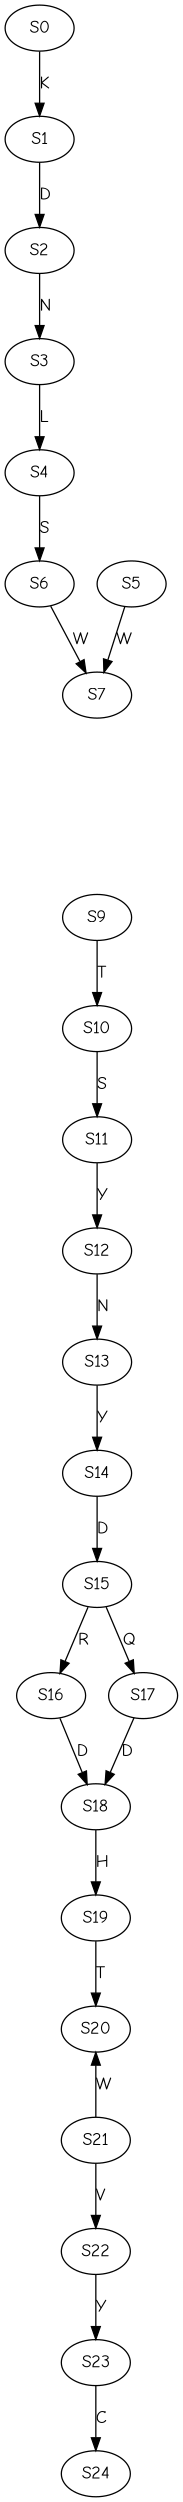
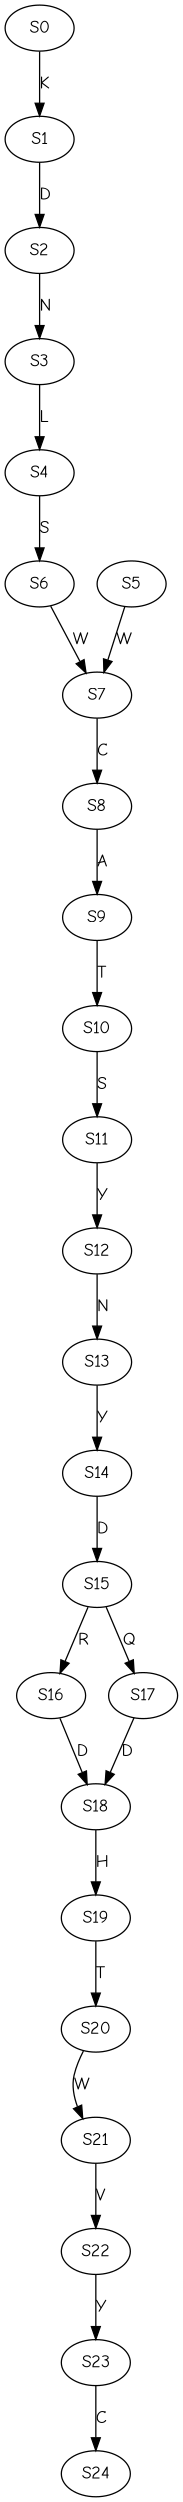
  strict digraph {
    fontname="Comic Neue"
    node [fontname="Comic Neue"]
    edge [fontname="Comic Neue"]
    S0
    S1
    S2
    S3
    S4
    S6
    S5
    S7
+   S8
    S9
    S10
    S11
    S12
    S13
    S14
    S15
    S16
    S17
    S18
    S19
    S20
    S21
    S22
    S23
    S24
    S0 -> S1 [label=K]
    S1 -> S2 [label=D]
    S2 -> S3 [label=N]
    S3 -> S4 [label=L]
    S4 -> S6 [label=S]
    S6 -> S7 [label=W]
    S5 -> S7 [label=W]
+   S7 -> S8 [label=C]
+   S8 -> S9 [label=A]
    S9 -> S10 [label=T]
    S10 -> S11 [label=S]
    S11 -> S12 [label=Y]
    S12 -> S13 [label=N]
    S13 -> S14 [label=Y]
    S14 -> S15 [label=D]
    S15 -> S16 [label=R]
    S15 -> S17 [label=Q]
    S16 -> S18 [label=D]
    S17 -> S18 [label=D]
    S18 -> S19 [label=H]
    S19 -> S20 [label=T]
-   S21 -> S20 [label=W]
+   S20 -> S21 [label=W]
    S21 -> S22 [label=V]
    S22 -> S23 [label=Y]
    S23 -> S24 [label=C]
  }
